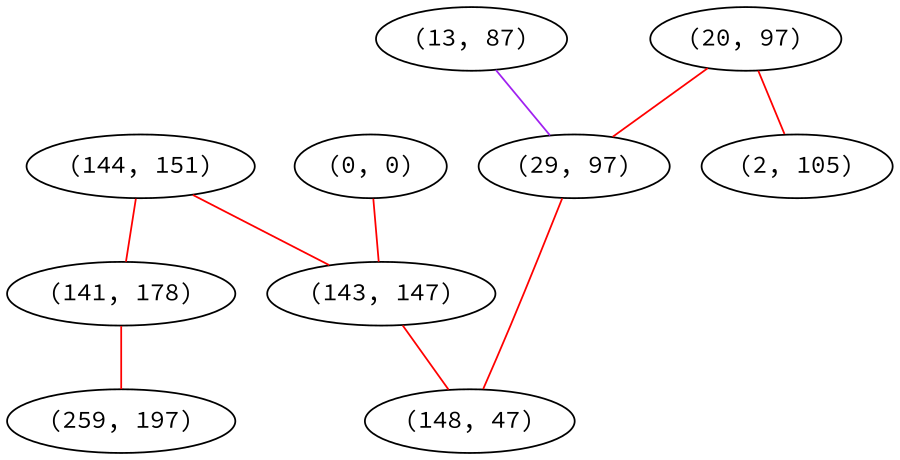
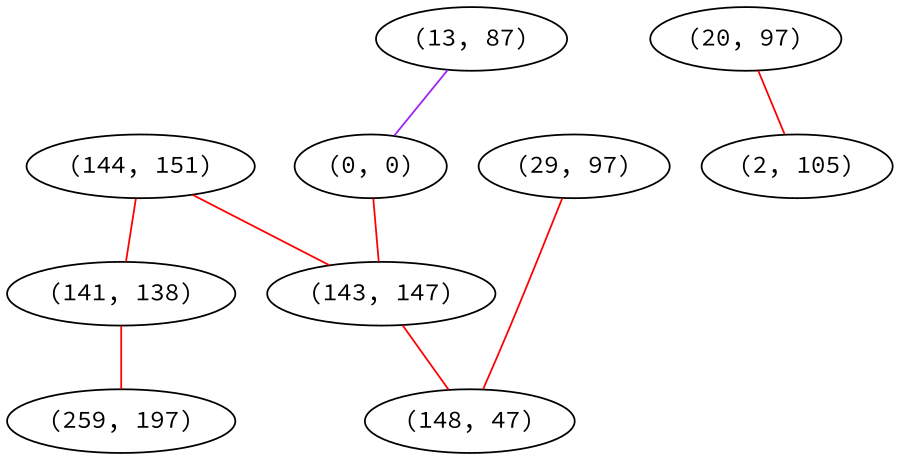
  graph {
    fontname="Source Code Pro"
    node [fontname="Source Code Pro"]
    edge [color=red fontname="Source Code Pro" weight=1]
    "(13, 87)"
    "(0, 0)"
    n3 [label="(2, 105)"]
    "(20, 97)"
    "(29, 97)"
    "(143, 147)"
    "(148, 47)"
    "(144, 151)"
-   "(141, 178)"
+   "(141, 178)" [label="(141, 138)"]
    "(259, 197)"
-   "(13, 87)" -- "(29, 97)" [color=purple weight=4]
+   "(13, 87)" -- "(0, 0)" [color=purple weight=4]
    "(0, 0)" -- "(143, 147)"
    "(20, 97)" -- n3
-   "(20, 97)" -- "(29, 97)"
    "(29, 97)" -- "(148, 47)"
    "(143, 147)" -- "(148, 47)"
    "(144, 151)" -- "(143, 147)"
    "(144, 151)" -- "(141, 178)"
    "(141, 178)" -- "(259, 197)"
  }
